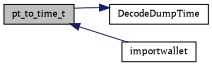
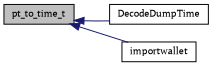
  digraph {
    fontname="PT Serif"
    rankdir=LR
    node [color=black fillcolor=white fontname="PT Serif" fontsize=10 shape=record style=filled]
    edge [color=midnightblue dir=back fontname="PT Serif" fontsize=10 labelfontname=Helvetica labelfontsize=10 style=solid]
    n1 [fillcolor=grey75 fontcolor=black height=0.2 label=pt_to_time_t width=0.4]
    n2 [height=0.2 label=DecodeDumpTime width=0.4]
    n3 [height=0.2 label=importwallet width=0.4]
-   n2 -> n1
+   n1 -> n2
    n1 -> n3
  }
